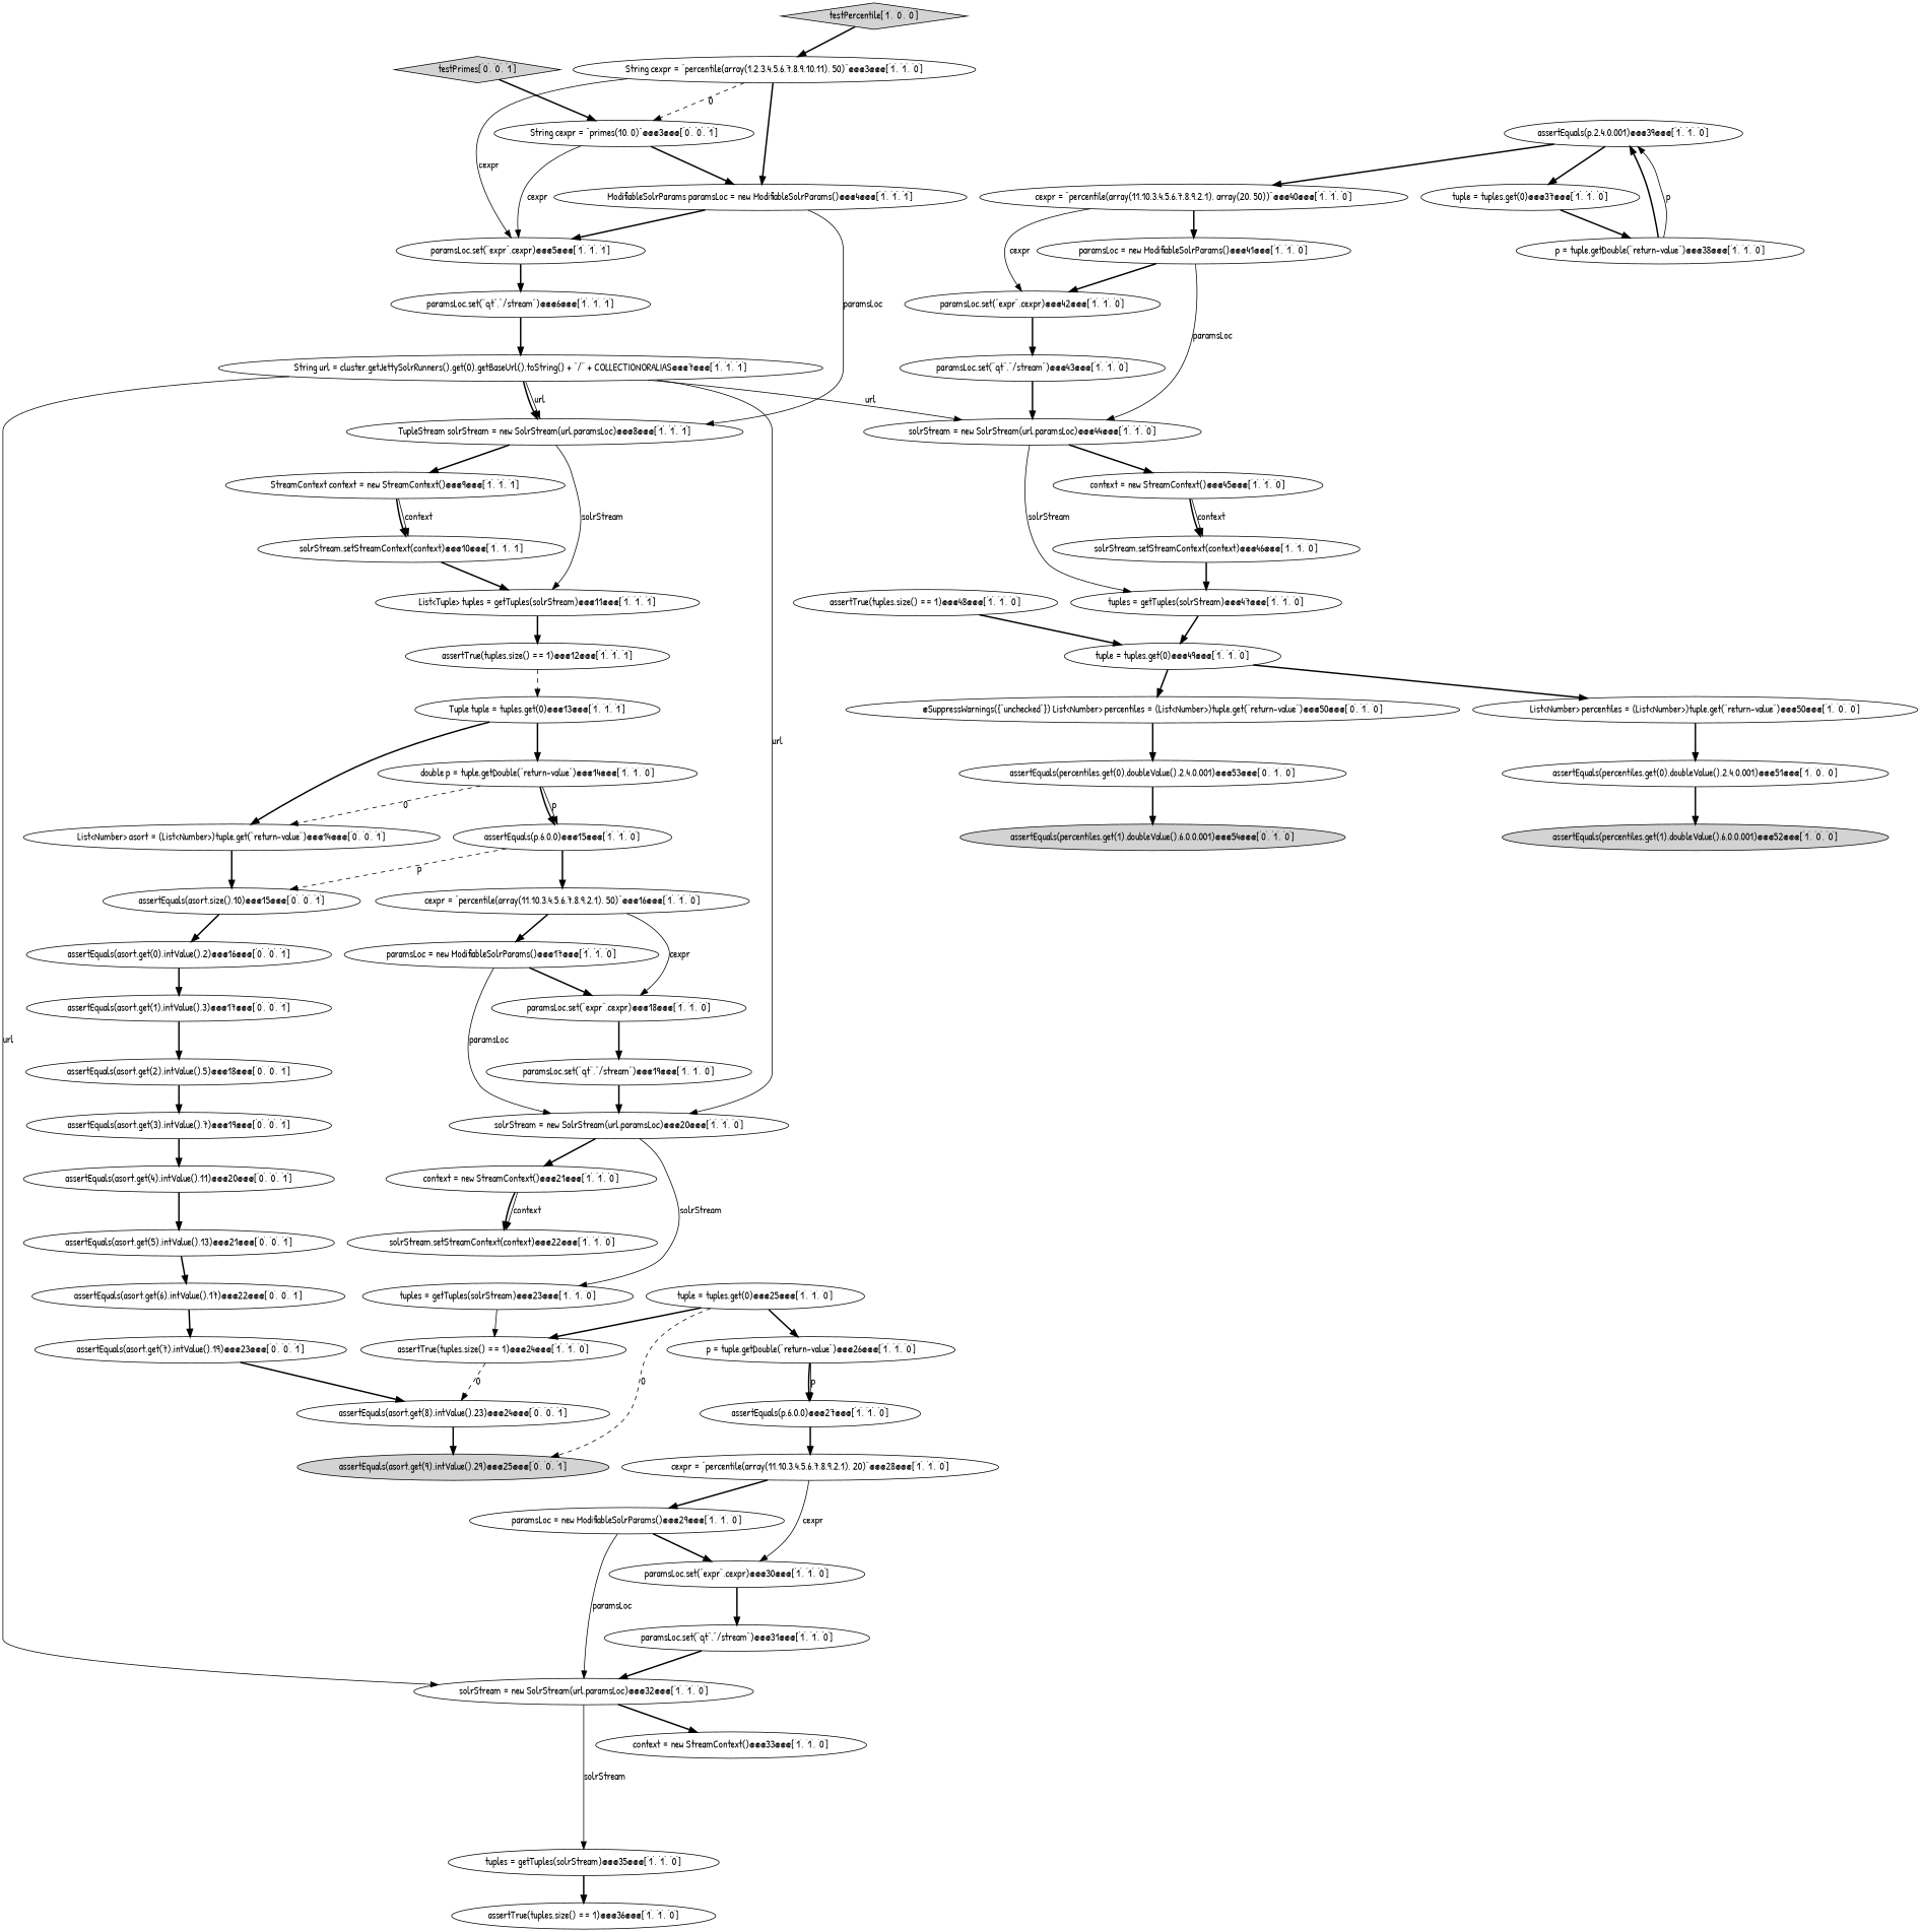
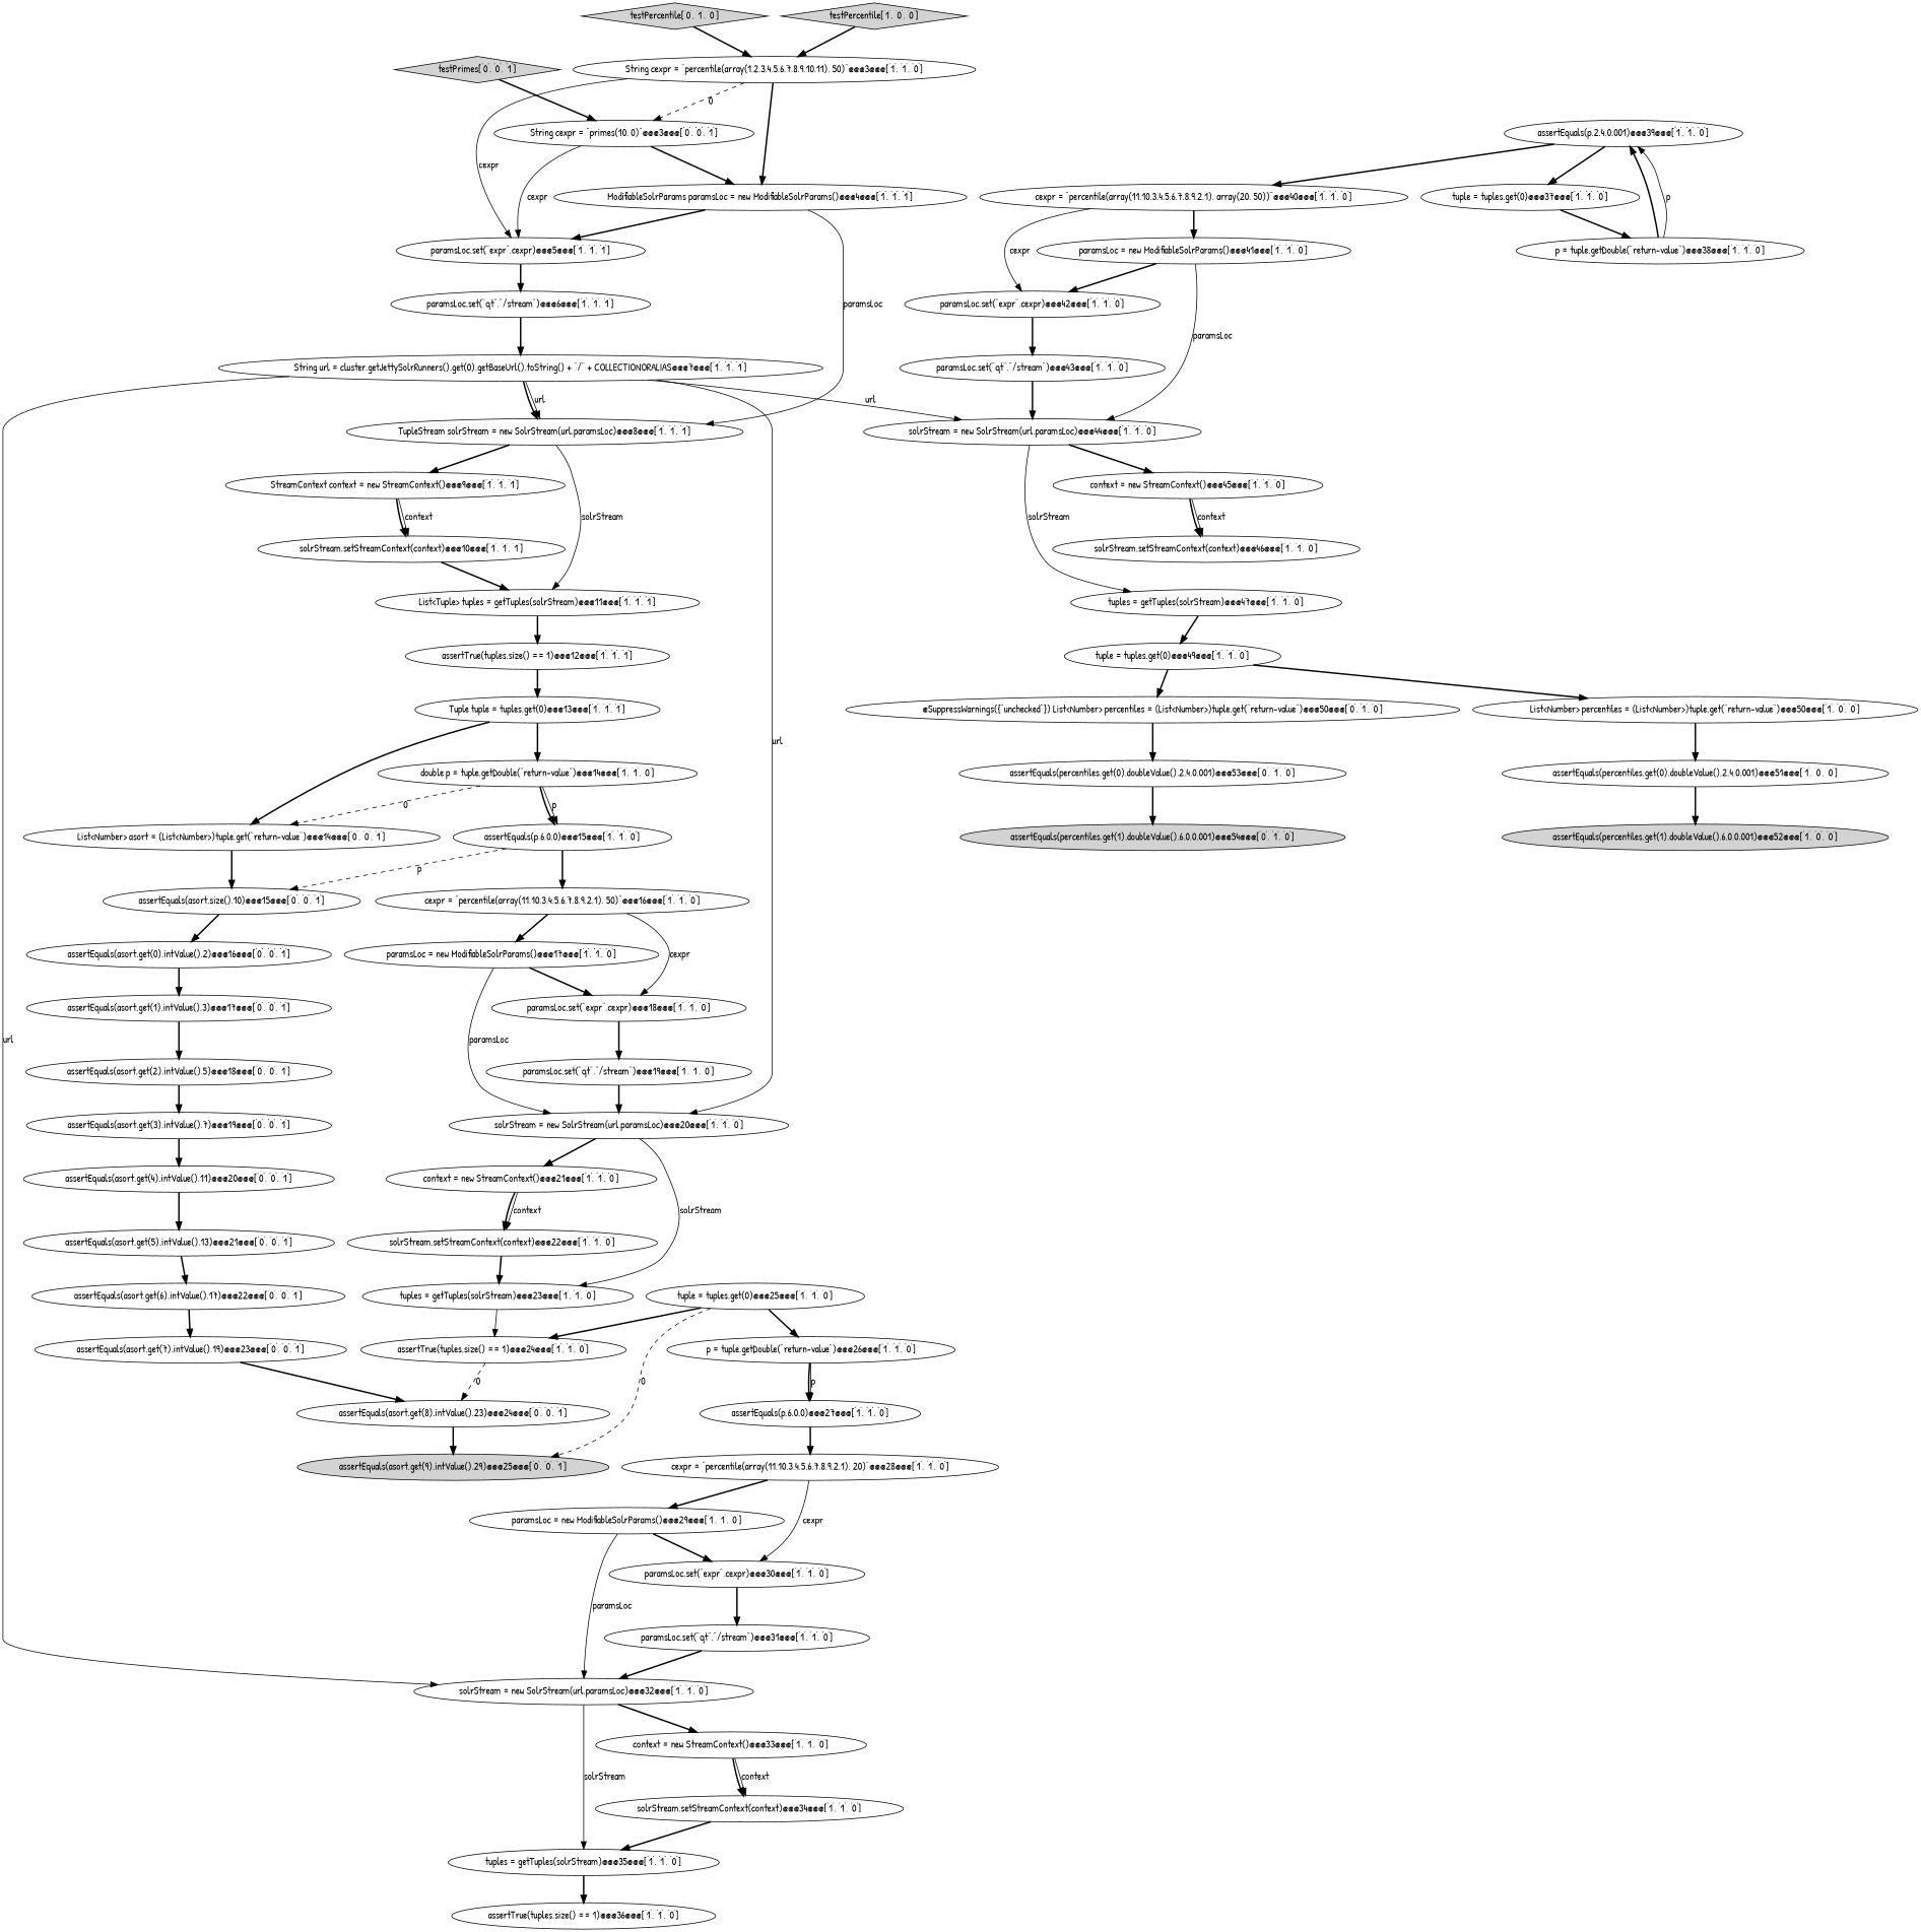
  digraph {
    fontname="Patrick Hand"
    node [fillcolor=white fontname="Patrick Hand" shape=ellipse style=filled]
    edge [fontname="Patrick Hand" style=bold]
    n1 [label="context = new StreamContext()@@@45@@@['1', '1', '0']"]
    n2 [label="solrStream.setStreamContext(context)@@@46@@@['1', '1', '0']"]
    n3 [label="tuples = getTuples(solrStream)@@@47@@@['1', '1', '0']"]
    n4 [label="solrStream.setStreamContext(context)@@@22@@@['1', '1', '0']"]
    n5 [label="tuples = getTuples(solrStream)@@@23@@@['1', '1', '0']"]
    n6 [label="assertTrue(tuples.size() == 1)@@@24@@@['1', '1', '0']"]
    n7 [fillcolor=lightgray label="assertEquals(asort.get(9).intValue(),29)@@@25@@@['0', '0', '1']"]
    n8 [label="paramsLoc.set(\"qt\",\"/stream\")@@@6@@@['1', '1', '1']"]
    n9 [label="String url = cluster.getJettySolrRunners().get(0).getBaseUrl().toString() + \"/\" + COLLECTIONORALIAS@@@7@@@['1', '1', '1']"]
    n10 [label="solrStream = new SolrStream(url,paramsLoc)@@@20@@@['1', '1', '0']"]
    n11 [label="solrStream = new SolrStream(url,paramsLoc)@@@32@@@['1', '1', '0']"]
    n12 [label="TupleStream solrStream = new SolrStream(url,paramsLoc)@@@8@@@['1', '1', '1']"]
    n13 [label="solrStream = new SolrStream(url,paramsLoc)@@@44@@@['1', '1', '0']"]
    n14 [label="context = new StreamContext()@@@21@@@['1', '1', '0']"]
    n15 [label="paramsLoc = new ModifiableSolrParams()@@@29@@@['1', '1', '0']"]
    n16 [label="paramsLoc.set(\"expr\",cexpr)@@@30@@@['1', '1', '0']"]
    n17 [label="context = new StreamContext()@@@33@@@['1', '1', '0']"]
    n18 [label="tuples = getTuples(solrStream)@@@35@@@['1', '1', '0']"]
    n19 [label="paramsLoc.set(\"qt\",\"/stream\")@@@31@@@['1', '1', '0']"]
    n20 [label="ModifiableSolrParams paramsLoc = new ModifiableSolrParams()@@@4@@@['1', '1', '1']"]
    n21 [label="paramsLoc.set(\"expr\",cexpr)@@@5@@@['1', '1', '1']"]
    n22 [label="StreamContext context = new StreamContext()@@@9@@@['1', '1', '1']"]
    n23 [label="List<Tuple> tuples = getTuples(solrStream)@@@11@@@['1', '1', '1']"]
    n24 [fillcolor=lightgray label="assertEquals(percentiles.get(1).doubleValue(),6.0,0.001)@@@54@@@['0', '1', '0']"]
    n25 [label="cexpr = \"percentile(array(11,10,3,4,5,6,7,8,9,2,1), 50)\"@@@16@@@['1', '1', '0']"]
    n26 [label="paramsLoc = new ModifiableSolrParams()@@@17@@@['1', '1', '0']"]
    n27 [label="paramsLoc.set(\"expr\",cexpr)@@@18@@@['1', '1', '0']"]
    n28 [label="paramsLoc.set(\"qt\",\"/stream\")@@@19@@@['1', '1', '0']"]
    n29 [label="assertEquals(asort.size(),10)@@@15@@@['0', '0', '1']"]
    n30 [label="assertEquals(asort.get(0).intValue(),2)@@@16@@@['0', '0', '1']"]
    n31 [label="assertEquals(asort.get(1).intValue(),3)@@@17@@@['0', '0', '1']"]
    n32 [label="assertEquals(asort.get(3).intValue(),7)@@@19@@@['0', '0', '1']"]
    n33 [label="assertEquals(asort.get(4).intValue(),11)@@@20@@@['0', '0', '1']"]
    n34 [label="assertEquals(asort.get(5).intValue(),13)@@@21@@@['0', '0', '1']"]
    n35 [label="p = tuple.getDouble(\"return-value\")@@@26@@@['1', '1', '0']"]
    n36 [label="assertEquals(p,6,0.0)@@@27@@@['1', '1', '0']"]
    n37 [label="cexpr = \"percentile(array(11,10,3,4,5,6,7,8,9,2,1), 20)\"@@@28@@@['1', '1', '0']"]
    n38 [label="assertEquals(p,6,0.0)@@@15@@@['1', '1', '0']"]
    n39 [fillcolor=lightgray label="assertEquals(percentiles.get(1).doubleValue(),6.0,0.001)@@@52@@@['1', '0', '0']"]
    n40 [label="tuple = tuples.get(0)@@@49@@@['1', '1', '0']"]
    n41 [label="List<Number> percentiles = (List<Number>)tuple.get(\"return-value\")@@@50@@@['1', '0', '0']"]
    n42 [label="@SuppressWarnings({\"unchecked\"}) List<Number> percentiles = (List<Number>)tuple.get(\"return-value\")@@@50@@@['0', '1', '0']"]
    n43 [label="assertEquals(percentiles.get(0).doubleValue(),2.4,0.001)@@@51@@@['1', '0', '0']"]
    n44 [label="assertEquals(percentiles.get(0).doubleValue(),2.4,0.001)@@@53@@@['0', '1', '0']"]
    n45 [label="tuple = tuples.get(0)@@@25@@@['1', '1', '0']"]
    n46 [label="assertEquals(asort.get(6).intValue(),17)@@@22@@@['0', '0', '1']"]
    n47 [label="String cexpr = \"percentile(array(1,2,3,4,5,6,7,8,9,10,11), 50)\"@@@3@@@['1', '1', '0']"]
    n48 [label="String cexpr = \"primes(10, 0)\"@@@3@@@['0', '0', '1']"]
    n49 [label="assertTrue(tuples.size() == 1)@@@36@@@['1', '1', '0']"]
    n50 [label="tuple = tuples.get(0)@@@37@@@['1', '1', '0']"]
    n51 [label="p = tuple.getDouble(\"return-value\")@@@38@@@['1', '1', '0']"]
    n52 [label="List<Number> asort = (List<Number>)tuple.get(\"return-value\")@@@14@@@['0', '0', '1']"]
+   n53 [label="solrStream.setStreamContext(context)@@@34@@@['1', '1', '0']"]
    n54 [label="solrStream.setStreamContext(context)@@@10@@@['1', '1', '1']"]
    n55 [label="assertTrue(tuples.size() == 1)@@@12@@@['1', '1', '1']"]
-   n56 [label="assertTrue(tuples.size() == 1)@@@48@@@['1', '1', '0']"]
    n57 [label="paramsLoc.set(\"expr\",cexpr)@@@42@@@['1', '1', '0']"]
    n58 [label="paramsLoc.set(\"qt\",\"/stream\")@@@43@@@['1', '1', '0']"]
    n59 [label="double p = tuple.getDouble(\"return-value\")@@@14@@@['1', '1', '0']"]
+   n60 [fillcolor=lightgray label="testPercentile['0', '1', '0']" shape=diamond]
    n61 [label="assertEquals(asort.get(7).intValue(),19)@@@23@@@['0', '0', '1']"]
    n62 [label="Tuple tuple = tuples.get(0)@@@13@@@['1', '1', '1']"]
    n63 [label="assertEquals(p,2.4,0.001)@@@39@@@['1', '1', '0']"]
    n64 [label="cexpr = \"percentile(array(11,10,3,4,5,6,7,8,9,2,1), array(20, 50))\"@@@40@@@['1', '1', '0']"]
    n65 [label="paramsLoc = new ModifiableSolrParams()@@@41@@@['1', '1', '0']"]
    n66 [label="assertEquals(asort.get(2).intValue(),5)@@@18@@@['0', '0', '1']"]
    n67 [label="assertEquals(asort.get(8).intValue(),23)@@@24@@@['0', '0', '1']"]
    n68 [fillcolor=lightgray label="testPrimes['0', '0', '1']" shape=diamond]
    n69 [fillcolor=lightgray label="testPercentile['1', '0', '0']" shape=diamond]
    n1 -> n2 [label=context style=solid]
    n1 -> n2
-   n2 -> n3
    n3 -> n40
+   n4 -> n5
    n5 -> n6 [style=solid]
    n6 -> n67 [label=0 style=dashed]
    n8 -> n9
    n9 -> n10 [label=url style=solid]
    n9 -> n11 [label=url style=solid]
    n9 -> n12 [label=url style=solid]
    n9 -> n12
    n9 -> n13 [label=url style=solid]
    n10 -> n5 [label=solrStream style=solid]
    n10 -> n14
    n11 -> n17
    n11 -> n18 [label=solrStream style=solid]
    n12 -> n22
    n12 -> n23 [label=solrStream style=solid]
    n13 -> n1
    n13 -> n3 [label=solrStream style=solid]
    n14 -> n4
    n14 -> n4 [label=context style=solid]
    n15 -> n11 [label=paramsLoc style=solid]
    n15 -> n16
    n16 -> n19
+   n17 -> n53
+   n17 -> n53 [label=context style=solid]
    n18 -> n49
    n19 -> n11
    n20 -> n12 [label=paramsLoc style=solid]
    n20 -> n21
    n21 -> n8
    n22 -> n54 [label=context style=solid]
    n22 -> n54
    n23 -> n55
    n25 -> n26
    n25 -> n27 [label=cexpr style=solid]
    n26 -> n10 [label=paramsLoc style=solid]
    n26 -> n27
    n27 -> n28
    n28 -> n10
    n29 -> n30
    n30 -> n31
    n31 -> n66
    n32 -> n33
    n33 -> n34
    n34 -> n46
    n35 -> n36
    n35 -> n36 [label=p style=solid]
    n36 -> n37
    n37 -> n15
    n37 -> n16 [label=cexpr style=solid]
    n38 -> n25
    n38 -> n29 [label=p style=dashed]
    n40 -> n41
    n40 -> n42
    n41 -> n43
    n42 -> n44
    n43 -> n39
    n44 -> n24
    n45 -> n6
    n45 -> n7 [label=0 style=dashed]
    n45 -> n35
    n46 -> n61
    n47 -> n20
    n47 -> n21 [label=cexpr style=solid]
    n47 -> n48 [label=0 style=dashed]
    n48 -> n20
    n48 -> n21 [label=cexpr style=solid]
    n50 -> n51
    n51 -> n63
    n51 -> n63 [label=p style=solid]
    n52 -> n29
+   n53 -> n18
    n54 -> n23
-   n55 -> n62 [style=dashed]
-   n56 -> n40
+   n55 -> n62
    n57 -> n58
    n58 -> n13
    n59 -> n38
    n59 -> n38 [label=p style=solid]
    n59 -> n52 [label=0 style=dashed]
+   n60 -> n47
    n61 -> n67
    n62 -> n52
    n62 -> n59
    n63 -> n50
    n63 -> n64
    n64 -> n57 [label=cexpr style=solid]
    n64 -> n65
    n65 -> n13 [label=paramsLoc style=solid]
    n65 -> n57
    n66 -> n32
    n67 -> n7
    n68 -> n48
    n69 -> n47
  }
